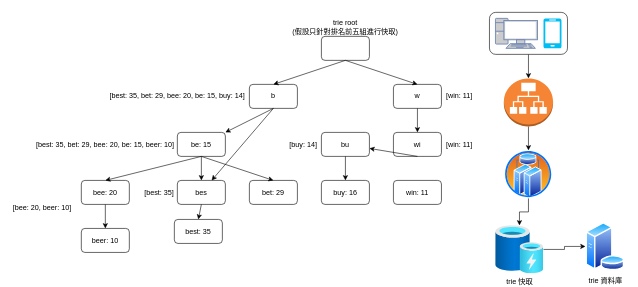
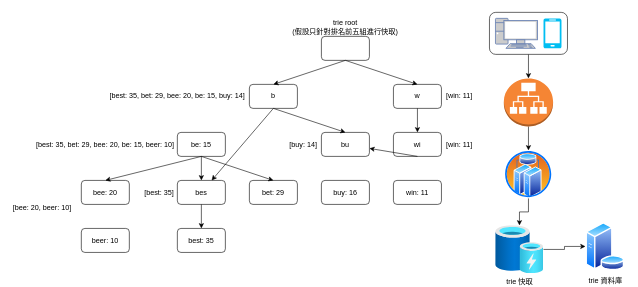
  <mxCell id="0" />
  <mxCell id="1" parent="0" />
  <mxCell id="2" style="edgeStyle=orthogonalEdgeStyle;rounded=0;orthogonalLoop=1;jettySize=auto;html=1;" edge="1" parent="1" source="3" target="40"><mxGeometry relative="1" as="geometry" /></mxCell>
  <mxCell id="3" value="" style="rounded=1;whiteSpace=wrap;html=1;" vertex="1" parent="1"><mxGeometry x="815" y="20" width="130" height="70" as="geometry" /></mxCell>
  <mxCell id="4" value="" style="rounded=1;whiteSpace=wrap;html=1;" vertex="1" parent="1"><mxGeometry x="535" y="60" width="80" height="40" as="geometry" /></mxCell>
  <mxCell id="5" value="trie root&lt;br&gt;(假設只針對排名前五組進行快取)" style="text;html=1;strokeColor=none;fillColor=none;align=center;verticalAlign=middle;whiteSpace=wrap;rounded=0;" vertex="1" parent="1"><mxGeometry x="470" y="30" width="210" height="30" as="geometry" /></mxCell>
  <mxCell id="6" value="b" style="rounded=1;whiteSpace=wrap;html=1;" vertex="1" parent="1"><mxGeometry x="415" y="140" width="80" height="40" as="geometry" /></mxCell>
  <mxCell id="7" value="w" style="rounded=1;whiteSpace=wrap;html=1;" vertex="1" parent="1"><mxGeometry x="655" y="140" width="80" height="40" as="geometry" /></mxCell>
  <mxCell id="8" value="wi" style="rounded=1;whiteSpace=wrap;html=1;" vertex="1" parent="1"><mxGeometry x="655" y="220" width="80" height="40" as="geometry" /></mxCell>
  <mxCell id="9" value="win: 11" style="rounded=1;whiteSpace=wrap;html=1;" vertex="1" parent="1"><mxGeometry x="655" y="300" width="80" height="40" as="geometry" /></mxCell>
  <mxCell id="10" value="bu" style="rounded=1;whiteSpace=wrap;html=1;" vertex="1" parent="1"><mxGeometry x="535" y="220" width="80" height="40" as="geometry" /></mxCell>
  <mxCell id="11" value="be: 15" style="rounded=1;whiteSpace=wrap;html=1;" vertex="1" parent="1"><mxGeometry x="295" y="220" width="80" height="40" as="geometry" /></mxCell>
  <mxCell id="12" value="buy: 16" style="rounded=1;whiteSpace=wrap;html=1;" vertex="1" parent="1"><mxGeometry x="535" y="300" width="80" height="40" as="geometry" /></mxCell>
  <mxCell id="13" value="bet: 29" style="rounded=1;whiteSpace=wrap;html=1;" vertex="1" parent="1"><mxGeometry x="415" y="300" width="80" height="40" as="geometry" /></mxCell>
  <mxCell id="14" value="bes" style="rounded=1;whiteSpace=wrap;html=1;" vertex="1" parent="1"><mxGeometry x="295" y="300" width="80" height="40" as="geometry" /></mxCell>
  <mxCell id="15" value="bee: 20" style="rounded=1;whiteSpace=wrap;html=1;" vertex="1" parent="1"><mxGeometry x="135" y="300" width="80" height="40" as="geometry" /></mxCell>
  <mxCell id="16" value="beer: 10" style="rounded=1;whiteSpace=wrap;html=1;" vertex="1" parent="1"><mxGeometry x="135" y="380" width="80" height="40" as="geometry" /></mxCell>
- <mxCell id="17" value="best: 35" style="rounded=1;whiteSpace=wrap;html=1;" vertex="1" parent="1"><mxGeometry x="290" y="365" width="80" height="40" as="geometry" /></mxCell>
+ <mxCell id="17" value="best: 35" style="rounded=1;whiteSpace=wrap;html=1;" vertex="1" parent="1"><mxGeometry x="295" y="380" width="80" height="40" as="geometry" /></mxCell>
  <mxCell id="18" value="" style="endArrow=classic;html=1;rounded=0;exitX=0.5;exitY=1;exitDx=0;exitDy=0;entryX=0.5;entryY=0;entryDx=0;entryDy=0;" edge="1" parent="1" source="4" target="6"><mxGeometry width="50" height="50" relative="1" as="geometry"><mxPoint x="355" y="100" as="sourcePoint" /><mxPoint x="405" y="50" as="targetPoint" /></mxGeometry></mxCell>
  <mxCell id="19" value="" style="endArrow=classic;html=1;rounded=0;exitX=0.5;exitY=1;exitDx=0;exitDy=0;entryX=0.5;entryY=0;entryDx=0;entryDy=0;" edge="1" parent="1" source="4" target="7"><mxGeometry width="50" height="50" relative="1" as="geometry"><mxPoint x="585" y="110" as="sourcePoint" /><mxPoint x="465" y="150" as="targetPoint" /></mxGeometry></mxCell>
  <mxCell id="20" value="" style="endArrow=classic;html=1;rounded=0;exitX=0.5;exitY=1;exitDx=0;exitDy=0;" edge="1" parent="1" source="6" target="14"><mxGeometry width="50" height="50" relative="1" as="geometry"><mxPoint x="595" y="120" as="sourcePoint" /><mxPoint x="475" y="160" as="targetPoint" /></mxGeometry></mxCell>
- <mxCell id="21" value="" style="endArrow=classic;html=1;rounded=0;exitX=0.5;exitY=1;exitDx=0;exitDy=0;" edge="1" parent="1" source="6" target="11"><mxGeometry width="50" height="50" relative="1" as="geometry"><mxPoint x="605" y="130" as="sourcePoint" /><mxPoint x="485" y="170" as="targetPoint" /></mxGeometry></mxCell>
+ <mxCell id="21" value="" style="endArrow=classic;html=1;rounded=0;exitX=0.5;exitY=1;exitDx=0;exitDy=0;entryX=0.5;entryY=0;entryDx=0;entryDy=0;" edge="1" parent="1" source="6" target="10"><mxGeometry width="50" height="50" relative="1" as="geometry"><mxPoint x="605" y="130" as="sourcePoint" /><mxPoint x="485" y="170" as="targetPoint" /></mxGeometry></mxCell>
  <mxCell id="22" value="" style="endArrow=classic;html=1;rounded=0;exitX=0.5;exitY=1;exitDx=0;exitDy=0;entryX=0.5;entryY=0;entryDx=0;entryDy=0;" edge="1" parent="1" source="7" target="8"><mxGeometry width="50" height="50" relative="1" as="geometry"><mxPoint x="615" y="140" as="sourcePoint" /><mxPoint x="495" y="180" as="targetPoint" /></mxGeometry></mxCell>
  <mxCell id="23" value="" style="endArrow=classic;html=1;rounded=0;exitX=0.5;exitY=1;exitDx=0;exitDy=0;" edge="1" parent="1" source="8" target="10"><mxGeometry width="50" height="50" relative="1" as="geometry"><mxPoint x="625" y="150" as="sourcePoint" /><mxPoint x="505" y="190" as="targetPoint" /></mxGeometry></mxCell>
- <mxCell id="24" value="" style="endArrow=classic;html=1;rounded=0;exitX=0.5;exitY=1;exitDx=0;exitDy=0;entryX=0.5;entryY=0;entryDx=0;entryDy=0;" edge="1" parent="1" source="10" target="12"><mxGeometry width="50" height="50" relative="1" as="geometry"><mxPoint x="635" y="160" as="sourcePoint" /><mxPoint x="515" y="200" as="targetPoint" /></mxGeometry></mxCell>
  <mxCell id="25" value="" style="endArrow=classic;html=1;rounded=0;exitX=0.5;exitY=1;exitDx=0;exitDy=0;entryX=0.5;entryY=0;entryDx=0;entryDy=0;" edge="1" parent="1" source="11" target="15"><mxGeometry width="50" height="50" relative="1" as="geometry"><mxPoint x="645" y="170" as="sourcePoint" /><mxPoint x="525" y="210" as="targetPoint" /></mxGeometry></mxCell>
  <mxCell id="26" value="" style="endArrow=classic;html=1;rounded=0;exitX=0.5;exitY=1;exitDx=0;exitDy=0;entryX=0.5;entryY=0;entryDx=0;entryDy=0;" edge="1" parent="1" source="11" target="14"><mxGeometry width="50" height="50" relative="1" as="geometry"><mxPoint x="655" y="180" as="sourcePoint" /><mxPoint x="535" y="220" as="targetPoint" /></mxGeometry></mxCell>
  <mxCell id="27" value="" style="endArrow=classic;html=1;rounded=0;exitX=0.5;exitY=1;exitDx=0;exitDy=0;entryX=0.5;entryY=0;entryDx=0;entryDy=0;" edge="1" parent="1" source="11" target="13"><mxGeometry width="50" height="50" relative="1" as="geometry"><mxPoint x="665" y="190" as="sourcePoint" /><mxPoint x="545" y="230" as="targetPoint" /></mxGeometry></mxCell>
  <mxCell id="28" value="" style="endArrow=classic;html=1;rounded=0;exitX=0.5;exitY=1;exitDx=0;exitDy=0;entryX=0.5;entryY=0;entryDx=0;entryDy=0;" edge="1" parent="1" source="14" target="17"><mxGeometry width="50" height="50" relative="1" as="geometry"><mxPoint x="675" y="200" as="sourcePoint" /><mxPoint x="555" y="240" as="targetPoint" /></mxGeometry></mxCell>
- <mxCell id="29" value="" style="endArrow=classic;html=1;rounded=0;exitX=0.5;exitY=1;exitDx=0;exitDy=0;entryX=0.5;entryY=0;entryDx=0;entryDy=0;" edge="1" parent="1" source="15" target="16"><mxGeometry width="50" height="50" relative="1" as="geometry"><mxPoint x="685" y="210" as="sourcePoint" /><mxPoint x="565" y="250" as="targetPoint" /></mxGeometry></mxCell>
  <mxCell id="30" value="[win: 11]" style="text;html=1;strokeColor=none;fillColor=none;align=center;verticalAlign=middle;whiteSpace=wrap;rounded=0;" vertex="1" parent="1"><mxGeometry x="735" y="145" width="60" height="30" as="geometry" /></mxCell>
  <mxCell id="31" value="[win: 11]" style="text;html=1;strokeColor=none;fillColor=none;align=center;verticalAlign=middle;whiteSpace=wrap;rounded=0;" vertex="1" parent="1"><mxGeometry x="735" y="225" width="60" height="30" as="geometry" /></mxCell>
  <mxCell id="32" value="[buy: 14]" style="text;html=1;strokeColor=none;fillColor=none;align=center;verticalAlign=middle;whiteSpace=wrap;rounded=0;" vertex="1" parent="1"><mxGeometry x="475" y="225" width="60" height="30" as="geometry" /></mxCell>
  <mxCell id="33" value="[best: 35]" style="text;html=1;strokeColor=none;fillColor=none;align=center;verticalAlign=middle;whiteSpace=wrap;rounded=0;" vertex="1" parent="1"><mxGeometry x="235" y="305" width="60" height="30" as="geometry" /></mxCell>
  <mxCell id="34" value="[bee: 20, beer: 10]" style="text;html=1;strokeColor=none;fillColor=none;align=center;verticalAlign=middle;whiteSpace=wrap;rounded=0;" vertex="1" parent="1"><mxGeometry x="20" y="330" width="100" height="30" as="geometry" /></mxCell>
  <mxCell id="35" value="[best: 35, bet: 29, bee: 20, be: 15, beer: 10]" style="text;html=1;strokeColor=none;fillColor=none;align=center;verticalAlign=middle;whiteSpace=wrap;rounded=0;" vertex="1" parent="1"><mxGeometry x="55" y="225" width="240" height="30" as="geometry" /></mxCell>
  <mxCell id="36" value="[best: 35, bet: 29, bee: 20, be: 15, buy: 14]" style="text;html=1;strokeColor=none;fillColor=none;align=center;verticalAlign=middle;whiteSpace=wrap;rounded=0;" vertex="1" parent="1"><mxGeometry y="145" width="240" height="30" as="geometry" x="175" /></mxCell>
  <mxCell id="37" value="" style="fontColor=#0066CC;verticalAlign=top;verticalLabelPosition=bottom;labelPosition=center;align=center;html=1;outlineConnect=0;fillColor=#CCCCCC;strokeColor=#6881B3;gradientColor=none;gradientDirection=north;strokeWidth=2;shape=mxgraph.networks.pc;" vertex="1" parent="1"><mxGeometry x="825" y="30" width="70" height="50" as="geometry" /></mxCell>
  <mxCell id="38" value="" style="verticalLabelPosition=bottom;html=1;verticalAlign=top;align=center;strokeColor=none;fillColor=#00BEF2;shape=mxgraph.azure.mobile;pointerEvents=1;" vertex="1" parent="1"><mxGeometry x="905" y="30" width="30" height="50" as="geometry" /></mxCell>
  <mxCell id="39" style="edgeStyle=orthogonalEdgeStyle;rounded=0;orthogonalLoop=1;jettySize=auto;html=1;entryX=0.5;entryY=0;entryDx=0;entryDy=0;" edge="1" parent="1" source="40" target="42"><mxGeometry relative="1" as="geometry" /></mxCell>
  <mxCell id="40" value="" style="outlineConnect=0;dashed=0;verticalLabelPosition=bottom;verticalAlign=top;align=center;html=1;shape=mxgraph.aws3.application_load_balancer;fillColor=#F58534;gradientColor=none;" vertex="1" parent="1"><mxGeometry x="839" y="130" width="82" height="80" as="geometry" /></mxCell>
  <mxCell id="41" style="edgeStyle=orthogonalEdgeStyle;rounded=0;orthogonalLoop=1;jettySize=auto;html=1;" edge="1" parent="1" source="42" target="44"><mxGeometry relative="1" as="geometry" /></mxCell>
  <mxCell id="42" value="" style="aspect=fixed;perimeter=ellipsePerimeter;html=1;align=center;shadow=0;dashed=0;spacingTop=3;image;image=img/lib/active_directory/cluster_server.svg;" vertex="1" parent="1"><mxGeometry x="840" y="250" width="80" height="80" as="geometry" /></mxCell>
  <mxCell id="43" style="edgeStyle=orthogonalEdgeStyle;rounded=0;orthogonalLoop=1;jettySize=auto;html=1;entryX=0;entryY=0.5;entryDx=0;entryDy=0;" edge="1" parent="1" source="44" target="45"><mxGeometry relative="1" as="geometry" /></mxCell>
  <mxCell id="44" value="trie 快取" style="aspect=fixed;html=1;points=[];align=center;image;fontSize=12;image=img/lib/azure2/general/Cache.svg;" vertex="1" parent="1"><mxGeometry x="825" y="375" width="80" height="80" as="geometry" /></mxCell>
  <mxCell id="45" value="trie 資料庫" style="aspect=fixed;perimeter=ellipsePerimeter;html=1;align=center;shadow=0;dashed=0;spacingTop=3;image;image=img/lib/active_directory/database_server.svg;" vertex="1" parent="1"><mxGeometry x="975" y="370" width="65.6" height="80" as="geometry" /></mxCell>
